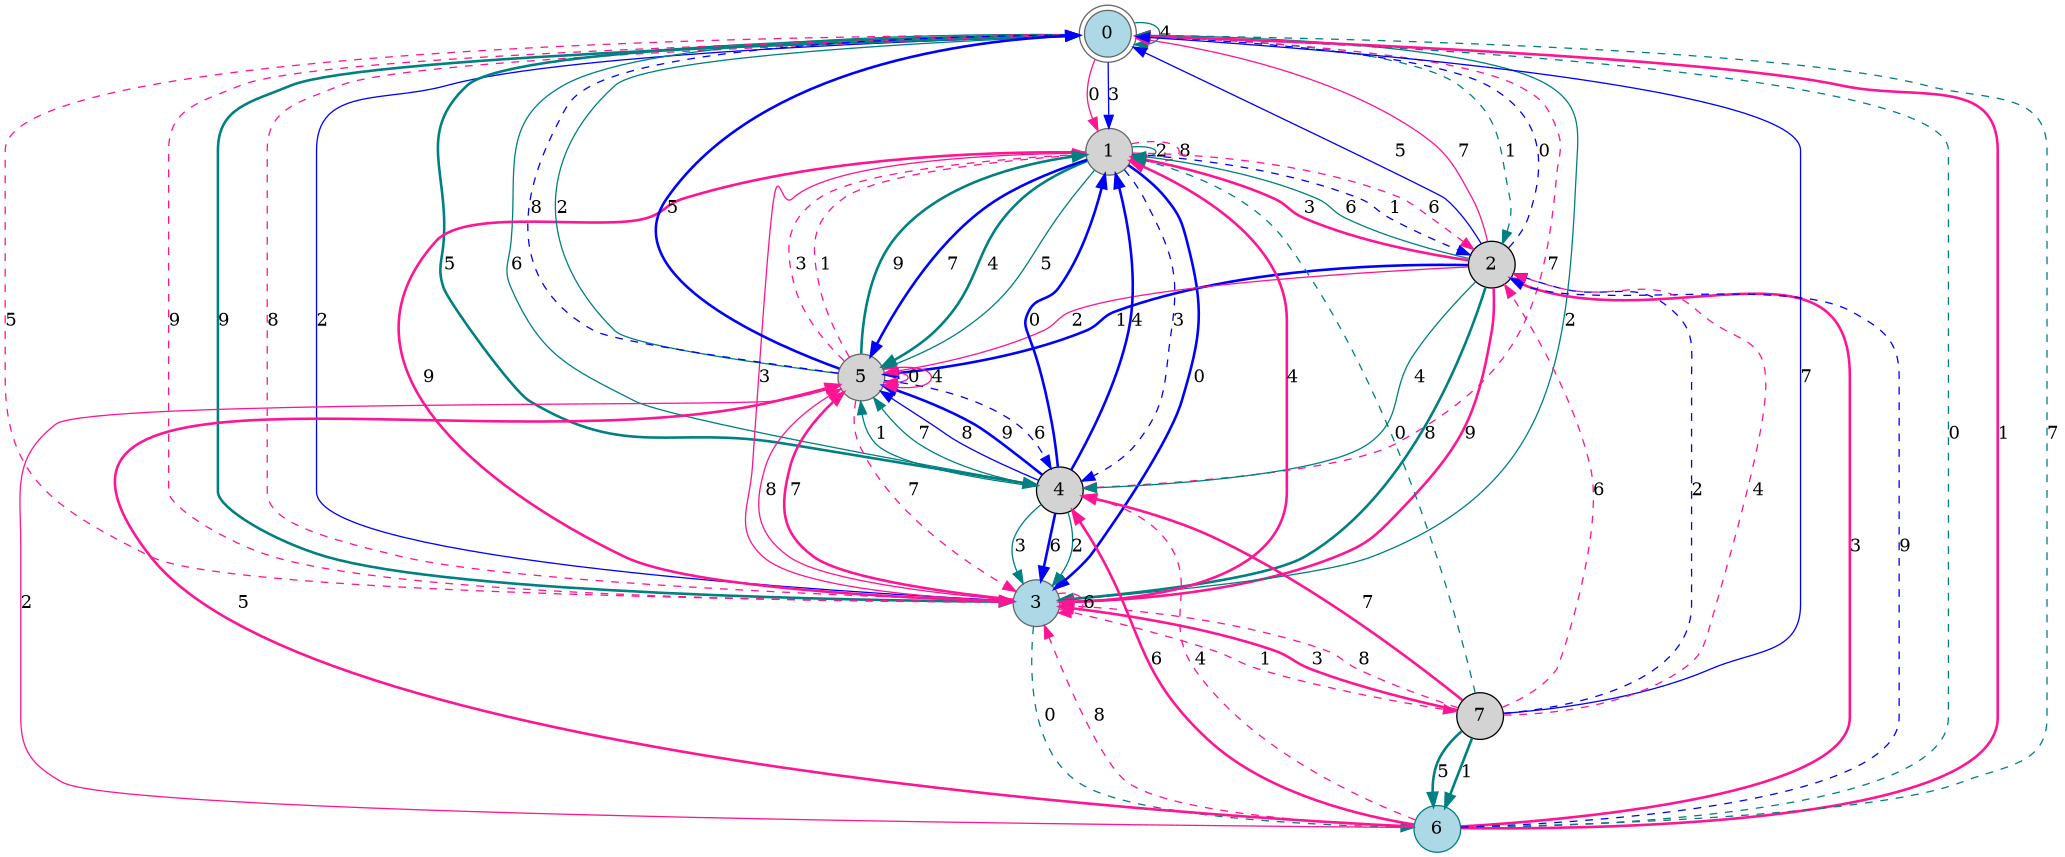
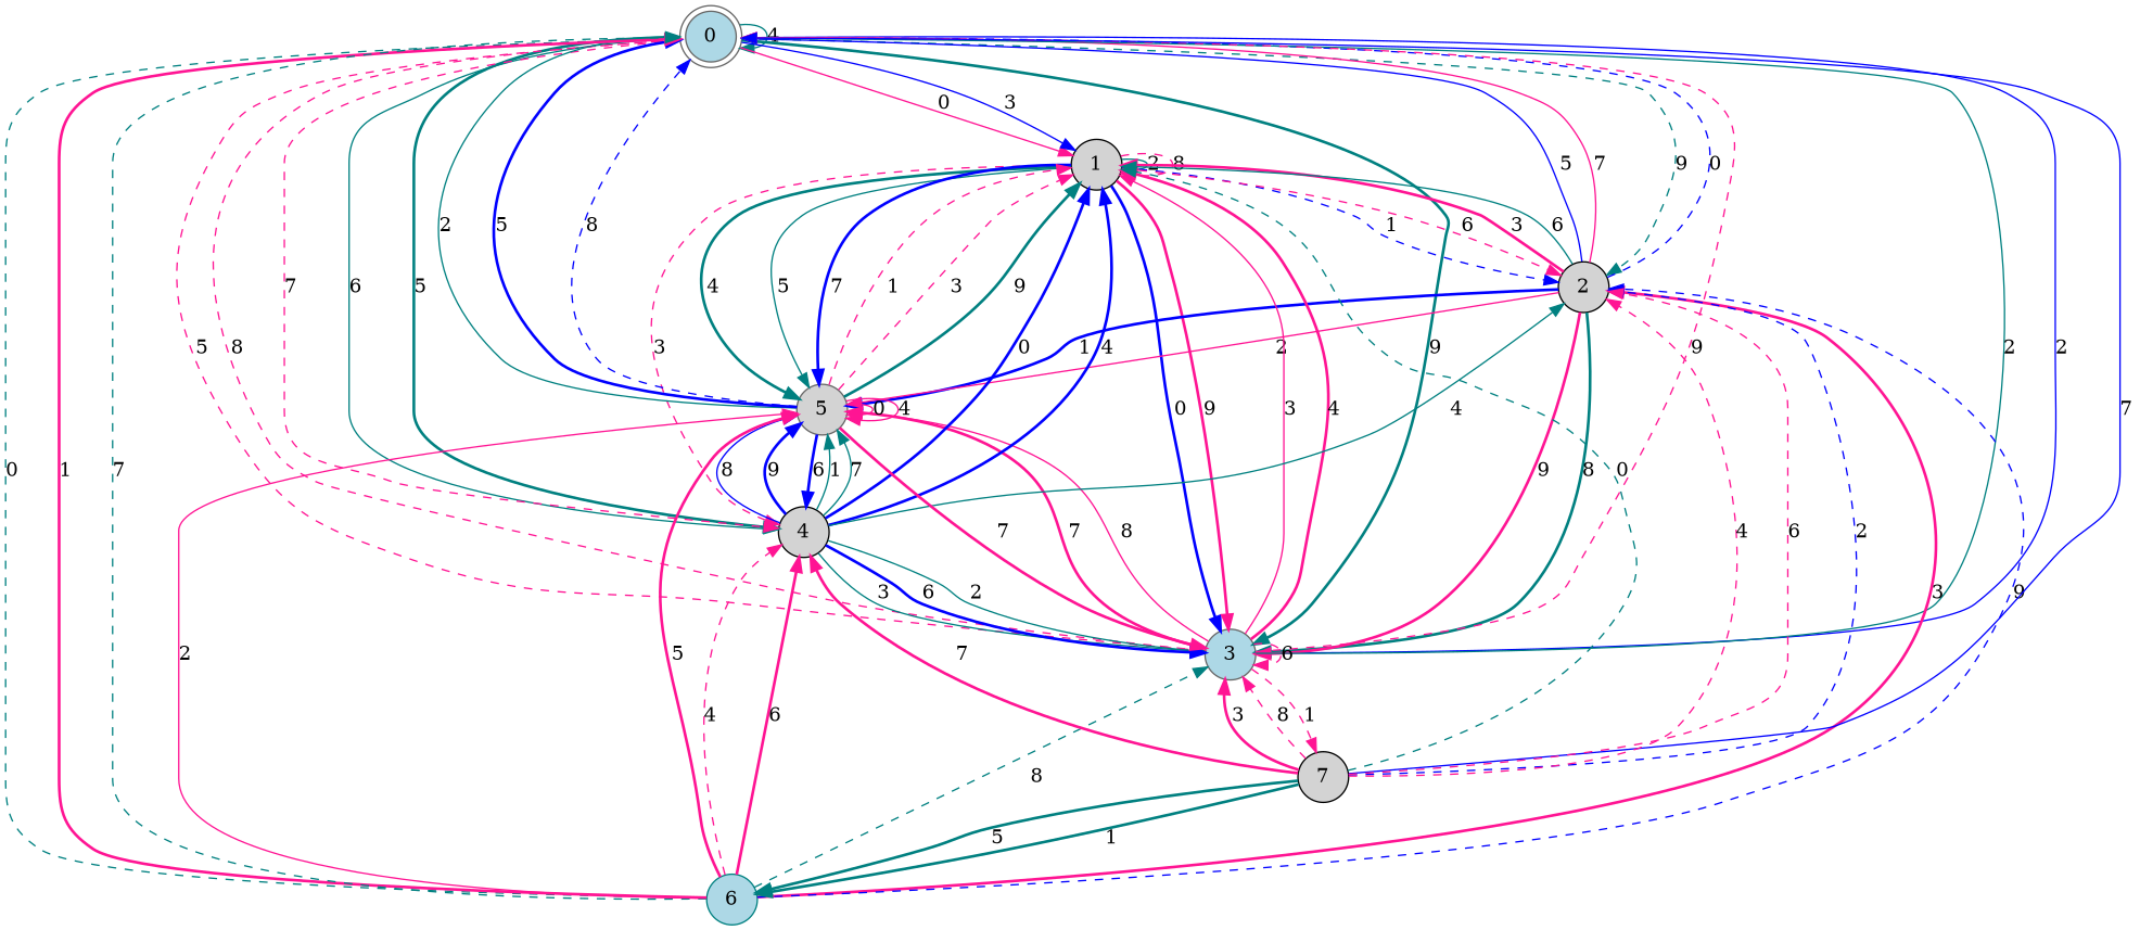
  digraph {
    node [color=black fillcolor=lightgrey shape=circle style=filled]
    edge [color=deeppink style=dashed]
    n1 [color=gray40 fillcolor=lightblue label=0 shape=doublecircle]
-   n2 [color=gray40 label=1]
+   n2 [label=1]
    n3 [label=2]
    n4 [color=gray40 fillcolor=lightblue label=3]
    n5 [label=4]
    n6 [color=gray40 label=5]
    n7 [color=teal fillcolor=lightblue label=6]
    n8 [label=7]
    n1 -> n1 [color=teal label=4 style=solid]
    n1 -> n2 [label=0 style=solid]
    n1 -> n2 [color=blue label=3 style=solid]
-   n1 -> n3 [color=teal label=1]
+   n1 -> n3 [color=teal label=9]
    n1 -> n4 [color=blue label=2 style=solid]
    n1 -> n4 [label=8]
    n1 -> n4 [color=teal label=9 style=bold]
    n1 -> n5 [color=teal label=5 style=bold]
    n1 -> n5 [color=teal label=6 style=solid]
    n1 -> n5 [label=7]
    n2 -> n2 [color=teal label=2 style=solid]
    n2 -> n2 [label=8]
    n2 -> n3 [color=blue label=1]
    n2 -> n3 [label=6]
    n2 -> n4 [color=blue label=0 style=bold]
    n2 -> n4 [label=9 style=bold]
-   n2 -> n5 [color=blue label=3]
+   n2 -> n5 [label=3]
    n2 -> n6 [color=teal label=4 style=bold]
    n2 -> n6 [color=teal label=5 style=solid]
    n2 -> n6 [color=blue label=7 style=bold]
    n3 -> n1 [color=blue label=0]
    n3 -> n1 [color=blue label=5 style=solid]
    n3 -> n1 [label=7 style=solid]
    n3 -> n2 [label=3 style=bold]
    n3 -> n2 [color=teal label=6 style=solid]
    n3 -> n4 [color=teal label=8 style=bold]
    n3 -> n4 [label=9 style=bold]
-   n3 -> n5 [color=teal label=4 style=solid]
+   n5 -> n3 [color=teal label=4 style=solid]
    n3 -> n6 [color=blue label=1 style=bold]
    n3 -> n6 [label=2 style=solid]
    n4 -> n1 [color=teal label=2 style=solid]
    n4 -> n1 [label=5]
    n4 -> n1 [label=9]
    n4 -> n2 [label=3 style=solid]
    n4 -> n2 [label=4 style=bold]
    n4 -> n4 [label=6]
    n4 -> n6 [label=7 style=bold]
    n4 -> n6 [label=8 style=solid]
-   n4 -> n7 [color=teal label=0]
    n4 -> n8 [label=1]
    n5 -> n2 [color=blue label=0 style=bold]
    n5 -> n2 [color=blue label=4 style=bold]
    n5 -> n4 [color=teal label=2 style=solid]
    n5 -> n4 [color=teal label=3 style=solid]
    n5 -> n4 [color=blue label=6 style=bold]
    n5 -> n6 [color=teal label=1 style=solid]
    n5 -> n6 [color=teal label=7 style=solid]
    n5 -> n6 [color=blue label=8 style=solid]
    n5 -> n6 [color=blue label=9 style=bold]
    n6 -> n1 [color=teal label=2 style=solid]
    n6 -> n1 [color=blue label=5 style=bold]
    n6 -> n1 [color=blue label=8]
    n6 -> n2 [label=1]
    n6 -> n2 [label=3]
    n6 -> n2 [color=teal label=9 style=bold]
-   n6 -> n4 [label=7]
-   n6 -> n5 [color=blue label=6]
+   n6 -> n4 [label=7 style=bold]
+   n6 -> n5 [color=blue label=6 style=bold]
    n6 -> n6 [label=0 style=solid]
    n6 -> n6 [label=4 style=solid]
    n7 -> n1 [color=teal label=0]
    n7 -> n1 [label=1 style=bold]
    n7 -> n1 [color=teal label=7]
    n7 -> n3 [label=3 style=bold]
    n7 -> n3 [color=blue label=9]
-   n7 -> n4 [label=8]
+   n7 -> n4 [color=teal label=8]
    n7 -> n5 [label=4]
    n7 -> n5 [label=6 style=bold]
    n7 -> n6 [label=2 style=solid]
    n7 -> n6 [label=5 style=bold]
    n8 -> n1 [color=blue label=7 style=solid]
    n8 -> n2 [color=teal label=0]
    n8 -> n3 [color=blue label=2]
    n8 -> n3 [label=4]
    n8 -> n3 [label=6]
    n8 -> n4 [label=3 style=bold]
    n8 -> n4 [label=8]
    n8 -> n5 [label=7 style=bold]
    n8 -> n7 [color=teal label=1 style=bold]
    n8 -> n7 [color=teal label=5 style=bold]
  }
